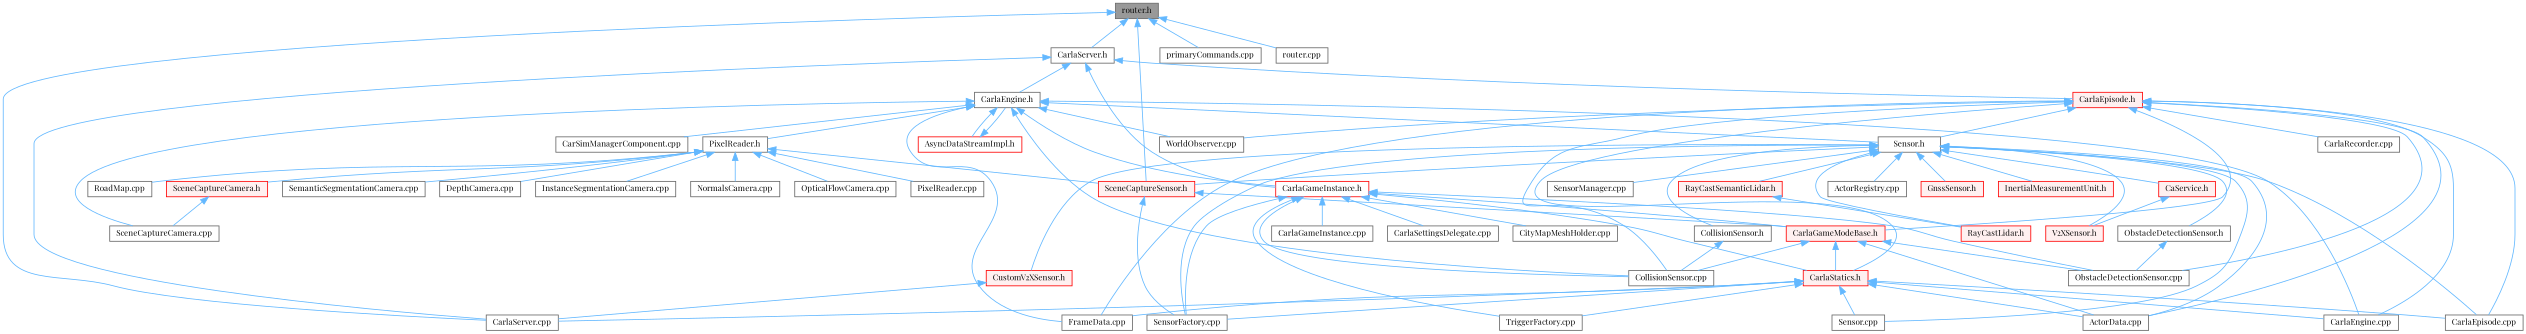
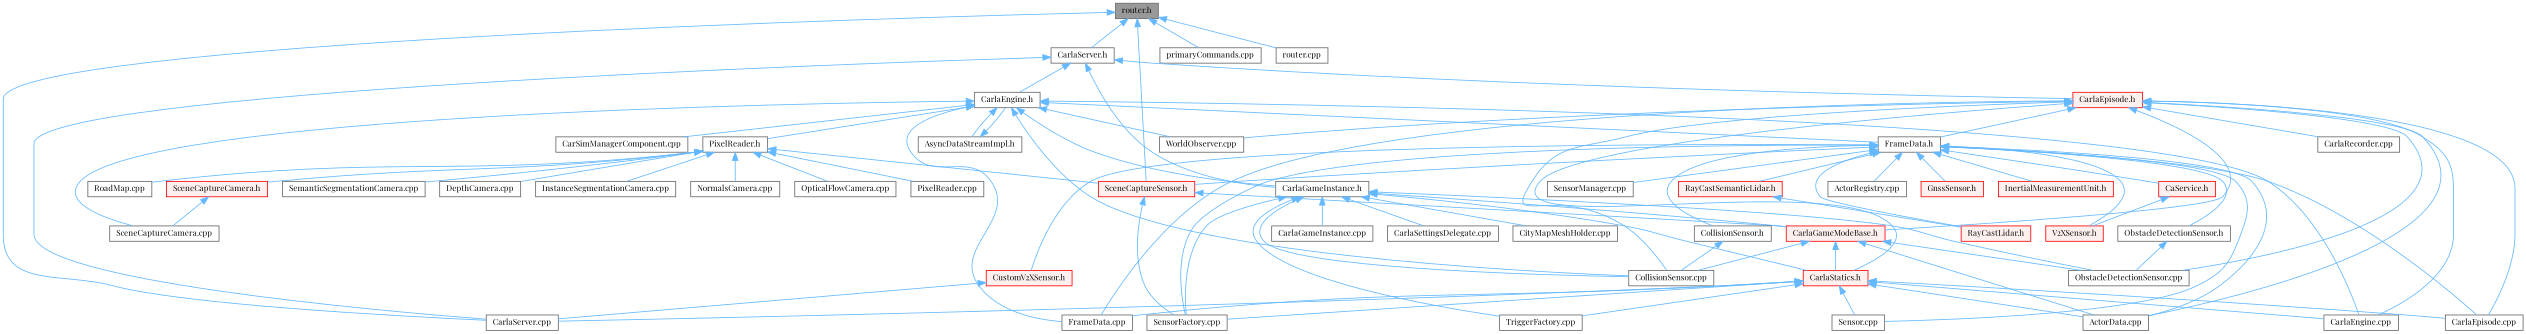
  digraph {
    fontname="Playfair Display"
    node [color=grey40 fillcolor=white fontname="Playfair Display" fontsize=10 shape=box style=filled]
    edge [color=steelblue1 dir=back fontname="Playfair Display" fontsize=10 labelfontname=Helvetica labelfontsize=10 style=solid]
    n1 [color=gray40 fillcolor=grey60 fontcolor=black height=0.2 label="router.h" width=0.4]
    n2 [height=0.2 label="CarlaServer.cpp" width=0.4]
    n3 [height=0.2 label="CarlaServer.h" width=0.4]
    n4 [height=0.2 label="primaryCommands.cpp" width=0.4]
    n5 [height=0.2 label="router.cpp" width=0.4]
    n6 [color=red fillcolor="#FFF0F0" height=0.2 label="SceneCaptureSensor.h" width=0.4]
    n7 [height=0.2 label="CarlaEngine.h" width=0.4]
-   n8 [color=red height=0.2 label="AsyncDataStreamImpl.h" width=0.4]
+   n8 [height=0.2 label="AsyncDataStreamImpl.h" width=0.4]
    n9 [height=0.2 label="CarSimManagerComponent.cpp" width=0.4]
    n10 [height=0.2 label="CarlaEngine.cpp" width=0.4]
-   n11 [color=red height=0.2 label="CarlaGameInstance.h" width=0.4]
+   n11 [height=0.2 label="CarlaGameInstance.h" width=0.4]
    n12 [height=0.2 label="FrameData.cpp" width=0.4]
    n13 [height=0.2 label="CollisionSensor.cpp" width=0.4]
    n14 [height=0.2 label="PixelReader.h" width=0.4]
    n15 [height=0.2 label="SceneCaptureCamera.cpp" width=0.4]
-   n16 [height=0.2 label="Sensor.h" width=0.4]
+   n16 [height=0.2 label="FrameData.h" width=0.4]
    n17 [height=0.2 label="WorldObserver.cpp" width=0.4]
    n18 [color=red fillcolor="#FFF0F0" height=0.2 label="CarlaEpisode.h" width=0.4]
    n19 [height=0.2 label="CarlaGameInstance.cpp" width=0.4]
    n20 [color=red fillcolor="#FFF0F0" height=0.2 label="CarlaGameModeBase.h" width=0.4]
    n21 [color=red fillcolor="#FFF0F0" height=0.2 label="CarlaStatics.h" width=0.4]
    n22 [height=0.2 label="SensorFactory.cpp" width=0.4]
    n23 [height=0.2 label="TriggerFactory.cpp" width=0.4]
    n24 [height=0.2 label="ObstacleDetectionSensor.cpp" width=0.4]
    n25 [height=0.2 label="CarlaSettingsDelegate.cpp" width=0.4]
    n26 [height=0.2 label="CityMapMeshHolder.cpp" width=0.4]
    n27 [height=0.2 label="DepthCamera.cpp" width=0.4]
    n28 [height=0.2 label="InstanceSegmentationCamera.cpp" width=0.4]
    n29 [height=0.2 label="NormalsCamera.cpp" width=0.4]
    n30 [height=0.2 label="OpticalFlowCamera.cpp" width=0.4]
    n31 [height=0.2 label="PixelReader.cpp" width=0.4]
    n32 [height=0.2 label="RoadMap.cpp" width=0.4]
    n33 [color=red fillcolor="#FFF0F0" height=0.2 label="SceneCaptureCamera.h" width=0.4]
    n34 [height=0.2 label="SemanticSegmentationCamera.cpp" width=0.4]
    n35 [height=0.2 label="ActorData.cpp" width=0.4]
    n36 [height=0.2 label="CarlaEpisode.cpp" width=0.4]
    n37 [height=0.2 label="Sensor.cpp" width=0.4]
    n38 [height=0.2 label="ActorRegistry.cpp" width=0.4]
    n39 [color=red fillcolor="#FFF0F0" height=0.2 label="CaService.h" width=0.4]
    n40 [color=red fillcolor="#FFF0F0" height=0.2 label="V2XSensor.h" width=0.4]
    n41 [height=0.2 label="CollisionSensor.h" width=0.4]
    n42 [color=red fillcolor="#FFF0F0" height=0.2 label="CustomV2XSensor.h" width=0.4]
    n43 [color=red fillcolor="#FFF0F0" height=0.2 label="GnssSensor.h" width=0.4]
    n44 [color=red fillcolor="#FFF0F0" height=0.2 label="InertialMeasurementUnit.h" width=0.4]
    n45 [height=0.2 label="ObstacleDetectionSensor.h" width=0.4]
    n46 [color=red fillcolor="#FFF0F0" height=0.2 label="RayCastLidar.h" width=0.4]
    n47 [color=red fillcolor="#FFF0F0" height=0.2 label="RayCastSemanticLidar.h" width=0.4]
    n48 [height=0.2 label="SensorManager.cpp" width=0.4]
    n49 [height=0.2 label="CarlaRecorder.cpp" width=0.4]
    n1 -> n2
    n1 -> n3
    n1 -> n4
    n1 -> n5
    n1 -> n6
    n3 -> n2
    n3 -> n7
    n3 -> n11
    n3 -> n18
    n6 -> n20
    n6 -> n22
    n7 -> n8
    n7 -> n9
    n7 -> n10
    n7 -> n11
    n7 -> n12
    n7 -> n13
    n7 -> n14
    n7 -> n15
    n7 -> n16
    n7 -> n17
    n8 -> n7
    n11 -> n13
    n11 -> n19
    n11 -> n20
    n11 -> n21
    n11 -> n22
    n11 -> n23
    n11 -> n24
    n11 -> n25
    n11 -> n26
    n14 -> n6
    n14 -> n27
    n14 -> n28
    n14 -> n29
    n14 -> n30
    n14 -> n31
    n14 -> n32
    n14 -> n33
    n14 -> n34
    n16 -> n6
    n16 -> n22
    n16 -> n35
    n16 -> n36
    n16 -> n37
    n16 -> n38
    n16 -> n39
    n16 -> n40
    n16 -> n41
    n16 -> n42
    n16 -> n43
    n16 -> n44
    n16 -> n45
    n16 -> n46
    n16 -> n47
    n16 -> n48
    n18 -> n10
    n18 -> n12
    n18 -> n13
    n18 -> n16
    n18 -> n17
    n18 -> n20
    n18 -> n21
    n18 -> n24
    n18 -> n35
    n18 -> n36
    n18 -> n49
    n20 -> n13
    n20 -> n21
    n20 -> n24
    n20 -> n35
    n21 -> n2
    n21 -> n10
    n21 -> n12
    n21 -> n22
    n21 -> n23
    n21 -> n35
    n21 -> n36
    n21 -> n37
    n33 -> n15
    n39 -> n40
    n41 -> n13
    n42 -> n2
    n45 -> n24
    n47 -> n46
  }
